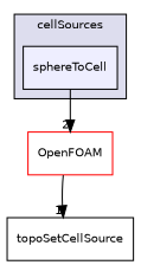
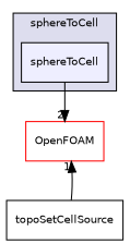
  digraph {
    compound=true
    node [fontname=Helvetica fontsize=10 shape=box]
    edge [labeldistance=1.5 labelfontname=Helvetica labelfontsize=10]
    n1 [fillcolor="#eeeeff" label=sphereToCell pencolor=black style=filled]
    n2 [color=red label=OpenFOAM]
    n3 [label=topoSetCellSource]
    subgraph cluster_1 {
      bgcolor="#ddddee"
      fontname=Helvetica
      fontsize=10
-     label=cellSources
+     label=sphereToCell
      pencolor=black
      n1
    }
    n1 -> n2 [headlabel=2]
-   n2 -> n3 [headlabel=1]
+   n3 -> n2 [headlabel=1]
  }
